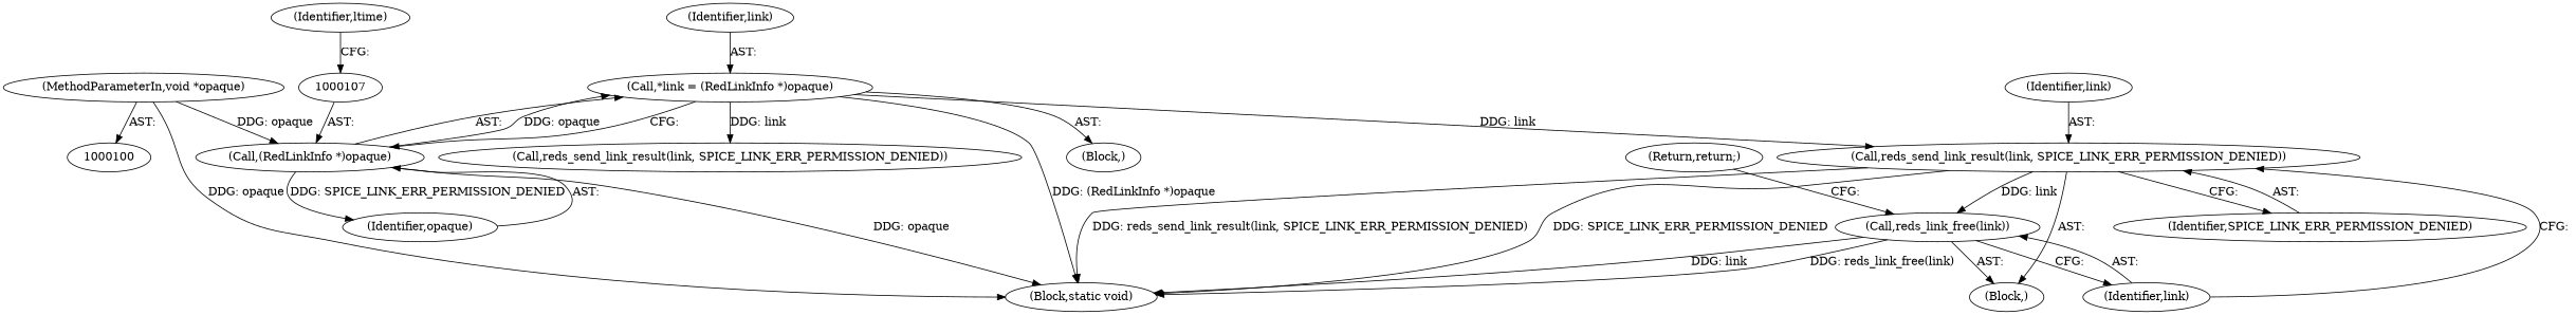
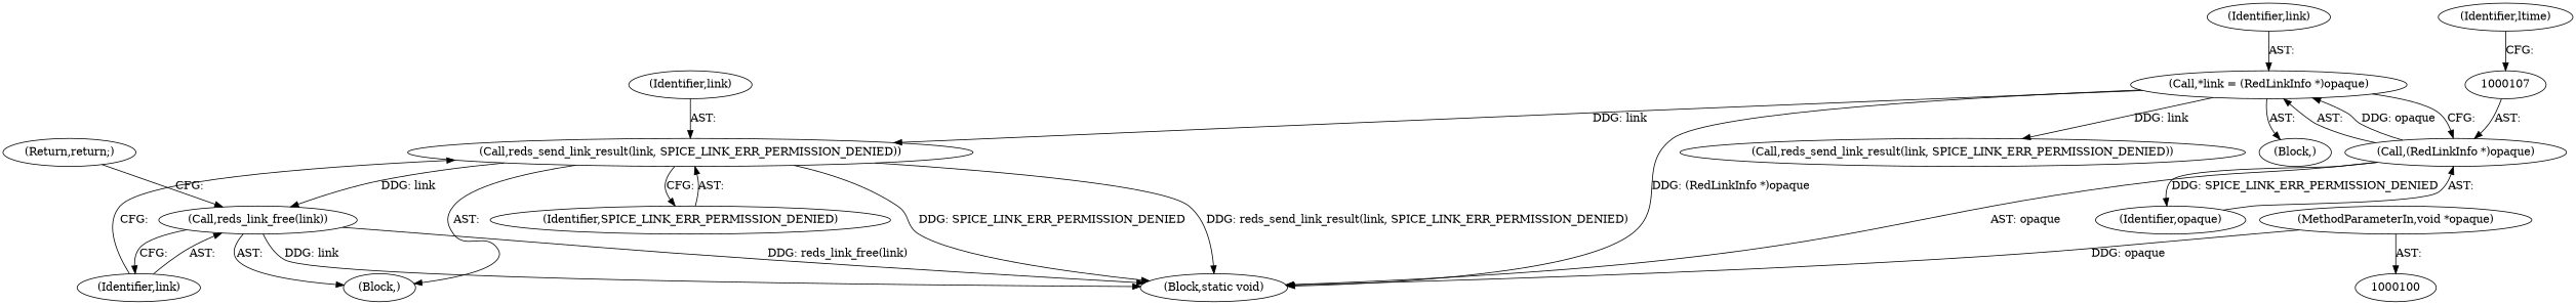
  digraph {
    n1 [label="(Call,reds_send_link_result(link, SPICE_LINK_ERR_PERMISSION_DENIED))"]
    n2 [label="(Call,reds_link_free(link))"]
    n3 [label="(Block,)"]
    n4 [label="(Block,static void)"]
    n5 [label="(Identifier,SPICE_LINK_ERR_PERMISSION_DENIED)"]
    n6 [label="(Identifier,link)"]
    n7 [label="(Call,*link = (RedLinkInfo *)opaque)"]
    n8 [label="(Call,(RedLinkInfo *)opaque)"]
    n9 [label="(Call,reds_send_link_result(link, SPICE_LINK_ERR_PERMISSION_DENIED))"]
    n10 [label="(Block,)"]
    n11 [label="(Identifier,opaque)"]
    n12 [label="(MethodParameterIn,void *opaque)"]
    1000100
    n14 [label="(Identifier,link)"]
    n15 [label="(Identifier,link)"]
    n16 [label="(Return,return;)"]
    n17 [label="(Identifier,ltime)"]
    1000107
    n1 -> n2 [label="DDG: link"]
    n1 -> n3 [label="AST: "]
    n1 -> n4 [label="DDG: reds_send_link_result(link, SPICE_LINK_ERR_PERMISSION_DENIED)"]
    n1 -> n4 [label="DDG: SPICE_LINK_ERR_PERMISSION_DENIED"]
    n1 -> n5 [label="CFG: "]
    n2 -> n3 [label="AST: "]
    n2 -> n4 [label="DDG: link"]
    n2 -> n4 [label="DDG: reds_link_free(link)"]
    n2 -> n6 [label="CFG: "]
    n5 -> n1 [label="AST: "]
    n6 -> n1 [label="CFG: "]
    n6 -> n2 [label="AST: "]
    n7 -> n1 [label="DDG: link"]
    n7 -> n4 [label="DDG: (RedLinkInfo *)opaque"]
    n7 -> n8 [label="CFG: "]
    n7 -> n9 [label="DDG: link"]
    n7 -> n10 [label="AST: "]
-   n8 -> n4 [label="DDG: opaque"]
+   n8 -> n4 [label="AST: opaque"]
    n8 -> n7 [label="AST: "]
    n8 -> n7 [label="DDG: opaque"]
    n8 -> n11 [label="DDG: SPICE_LINK_ERR_PERMISSION_DENIED"]
    n11 -> n8 [label="AST: "]
    n12 -> n4 [label="DDG: opaque"]
-   n12 -> n8 [label="DDG: opaque"]
    n12 -> 1000100 [label="AST: "]
    n14 -> n7 [label="AST: "]
    n15 -> n1 [label="AST: "]
    n16 -> n2 [label="CFG: "]
    n17 -> 1000107 [label="CFG: "]
    1000107 -> n8 [label="AST: "]
  }
